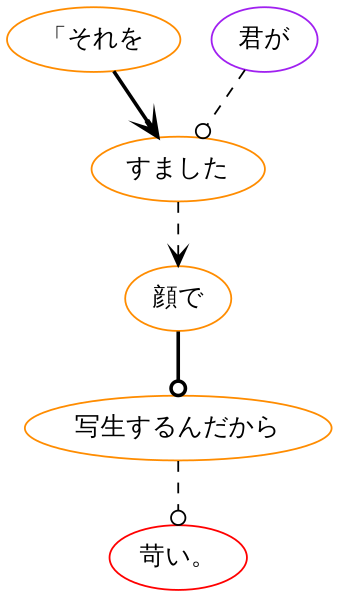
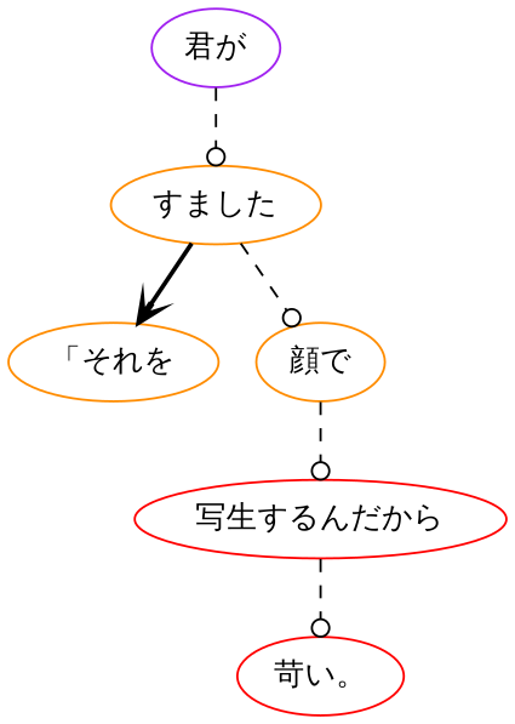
  digraph {
    node [color=darkorange]
    edge [arrowhead=odot style=dashed]
    n1 [label="「それを"]
    n2 [label="すました"]
    n3 [label="顔で"]
    n4 [color=purple label="君が"]
-   n5 [label="写生するんだから"]
+   n5 [color=red label="写生するんだから"]
    n6 [color=red label="苛い。"]
-   n1 -> n2 [arrowhead=vee style=bold]
-   n2 -> n3 [arrowhead=vee]
-   n3 -> n5 [style=bold]
+   n2 -> n1 [arrowhead=vee style=bold]
+   n2 -> n3
+   n3 -> n5
    n4 -> n2
    n5 -> n6
  }
